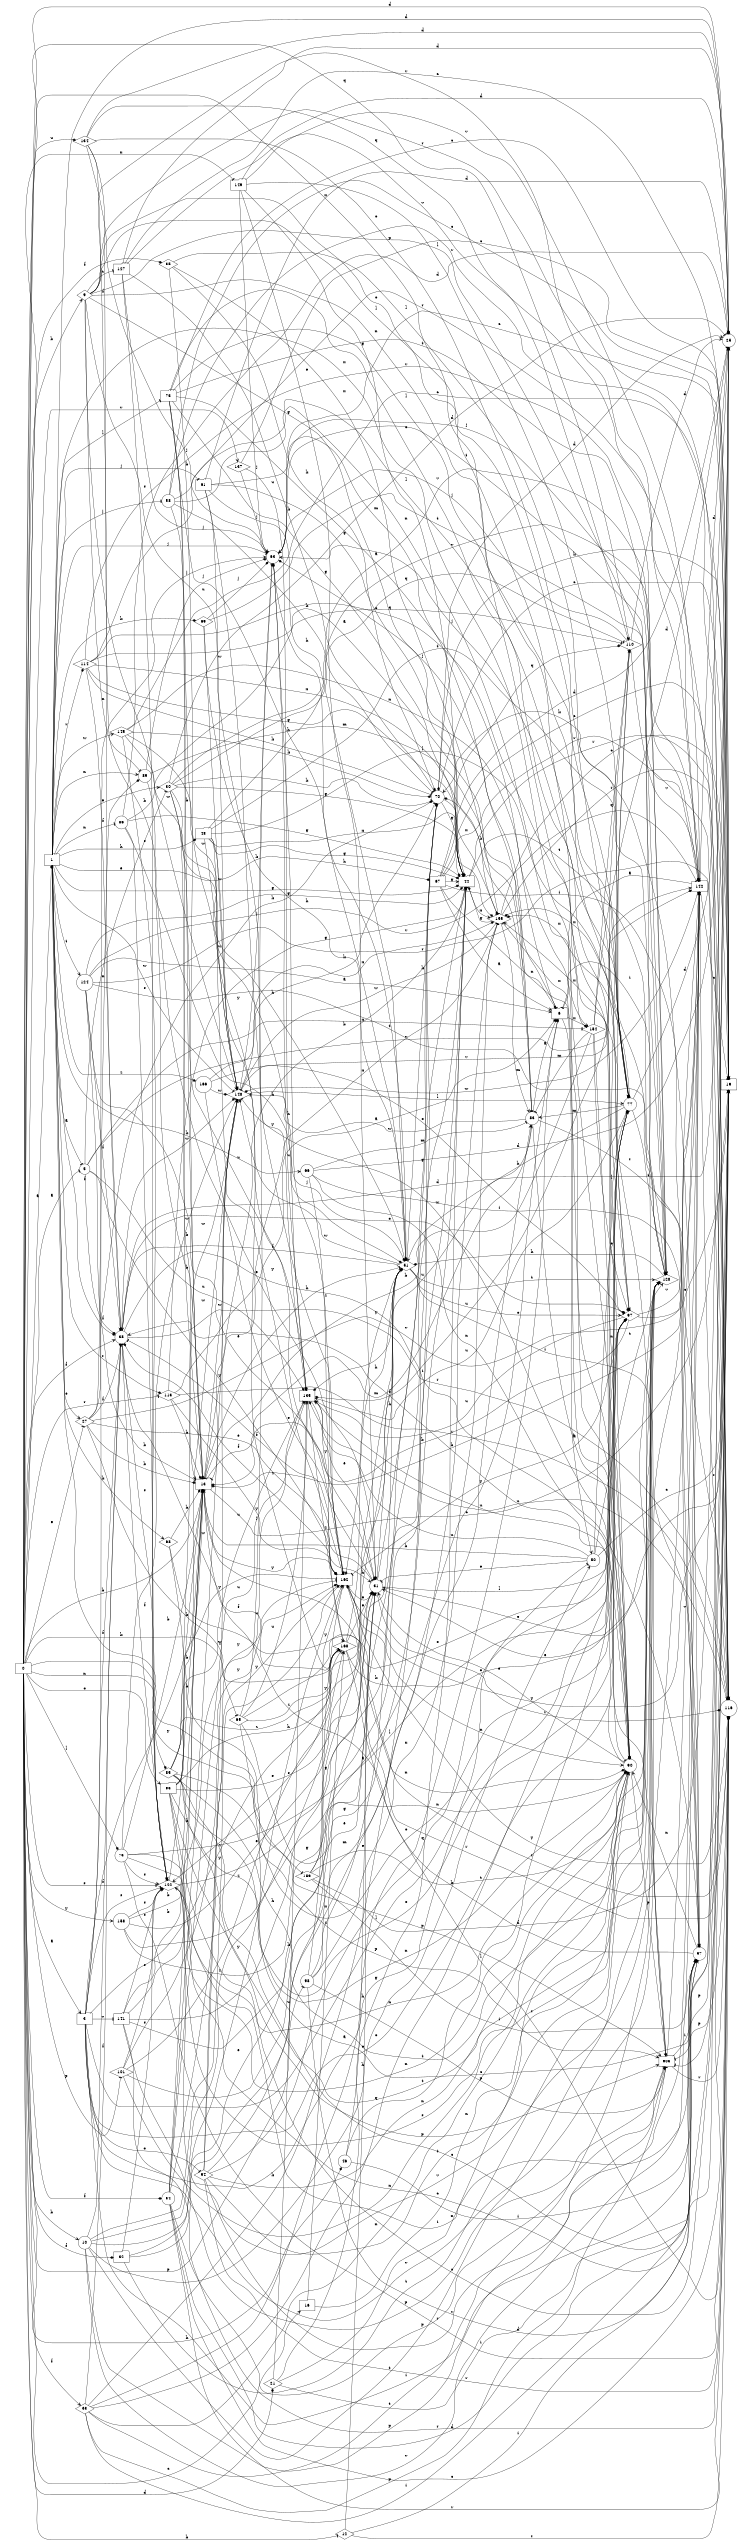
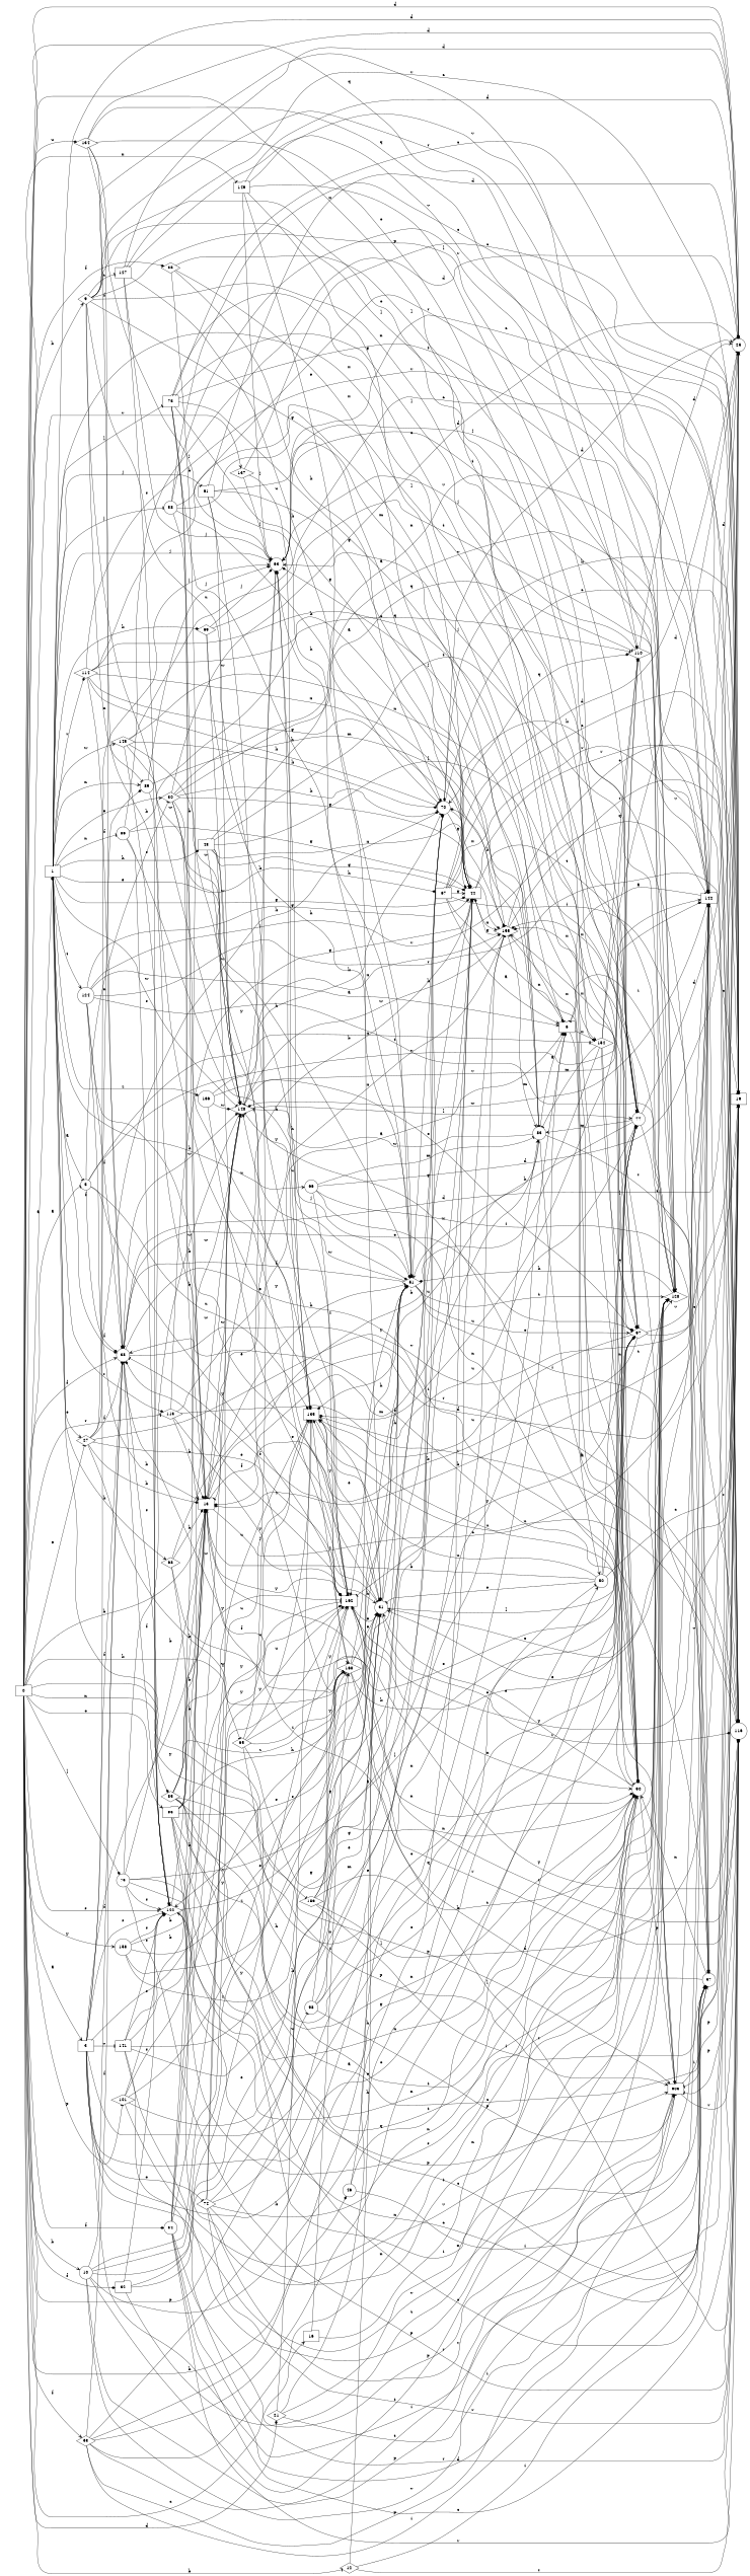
  strict digraph {
    rankdir=LR
    node [shape=diamond]
    edge [arrowhead=diamond]
    0 [shape=folder]
    1 [shape=folder]
    3 [shape=folder]
    5 [shape=circle]
    9
    10 [shape=circle]
    12
    13 [shape=folder]
    16 [shape=folder]
    21
    25 [shape=circle]
    27
    32 [shape=folder]
    33
    34 [shape=circle]
    35
    38 [shape=circle]
    46 [shape=circle]
    65
    73 [shape=circle]
    85
    93 [shape=folder]
    98 [shape=circle]
    101
    110
    113
    122
    134
    137
    149 [shape=folder]
    154
    158 [shape=circle]
    159
    30
    44 [shape=folder]
    48 [shape=folder]
    58 [shape=circle]
    61 [shape=folder]
    63 [shape=circle]
    66 [shape=circle]
    67 [shape=folder]
    68
    69
    75 [shape=folder]
    86 [shape=circle]
    89 [shape=circle]
    n47 [label=903 shape=folder]
    114
    124 [shape=circle]
    145
    148
    166 [shape=circle]
    50 [shape=circle]
    57 [shape=circle]
    77 [shape=circle]
-   94
+   94 [label=74]
    97
    141 [shape=folder]
    142 [shape=folder]
    162 [shape=folder]
    168
    135 [shape=folder]
    90 [shape=circle]
    116 [shape=circle]
    127 [shape=folder]
    31 [shape=circle]
    128
    19 [shape=folder]
    51
    83 [shape=circle]
    155
    70 [shape=circle]
    6 [shape=folder]
    0 -> 1 [label=a]
    0 -> 3 [arrowhead=vee label=a]
    0 -> 5 [arrowhead=tee label=a]
    0 -> 9 [arrowhead=vee label=b]
    0 -> 10 [arrowhead=vee label=b]
    0 -> 12 [arrowhead=tee label=b]
    0 -> 13 [label=b]
    0 -> 16 [arrowhead=vee label=c]
    0 -> 21 [label=d]
    0 -> 25 [arrowhead=vee label=d]
    0 -> 27 [arrowhead=tee label=e]
    0 -> 32 [label=f]
    0 -> 33 [arrowhead=vee label=f]
    0 -> 34 [label=f]
    0 -> 35 [label=f]
    0 -> 38 [arrowhead=vee label=f]
    0 -> 46 [label=h]
    0 -> 65 [arrowhead=tee label=k]
    0 -> 73 [label=l]
    0 -> 85 [label=n]
    0 -> 93 [arrowhead=vee label=o]
    0 -> 98 [arrowhead=tee label=p]
    0 -> 101 [arrowhead=tee label=p]
    0 -> 110 [arrowhead=vee label=q]
    0 -> 113 [arrowhead=tee label=r]
    0 -> 122 [arrowhead=tee label=s]
    0 -> 134 [label=u]
    0 -> 137 [arrowhead=vee label=v]
    0 -> 149 [arrowhead=tee label=x]
    0 -> 154 [label=x]
    0 -> 158 [arrowhead=vee label=y]
    0 -> 159 [arrowhead=tee label=y]
    1 -> 5 [arrowhead=tee label=a]
    1 -> 25 [label=d]
    1 -> 27 [arrowhead=vee label=e]
    1 -> 38 [label=f]
    1 -> 113 [label=r]
    1 -> 154 [arrowhead=vee label=x]
    1 -> 30 [arrowhead=vee label=e]
    1 -> 44 [label=g]
    1 -> 48 [label=h]
    1 -> 58 [arrowhead=tee label=j]
    1 -> 61 [arrowhead=tee label=j]
    1 -> 63 [arrowhead=tee label=j]
    1 -> 66 [arrowhead=vee label=k]
    1 -> 67 [label=k]
    1 -> 68 [arrowhead=vee label=k]
    1 -> 69 [label=k]
    1 -> 75 [arrowhead=tee label=l]
    1 -> 86 [arrowhead=tee label=n]
    1 -> 89 [arrowhead=vee label=n]
    1 -> n47 [arrowhead=vee label=p]
    1 -> 114 [label=r]
    1 -> 124 [arrowhead=vee label=t]
    1 -> 145 [arrowhead=vee label=w]
    1 -> 148 [arrowhead=tee label=w]
    1 -> 166 [label=z]
    3 -> 38 [arrowhead=tee label=f]
    3 -> 122 [arrowhead=tee label=s]
    3 -> 89 [label=n]
    3 -> 50 [arrowhead=tee label=h]
    3 -> 57 [arrowhead=vee label=i]
    3 -> 77 [arrowhead=tee label=l]
    3 -> 94 [arrowhead=tee label=o]
    3 -> 97 [label=o]
    3 -> 141 [arrowhead=tee label=v]
    3 -> 142 [arrowhead=vee label=v]
    3 -> 162 [arrowhead=tee label=y]
    3 -> 168 [arrowhead=tee label=z]
    5 -> 38 [label=f]
    5 -> 154 [arrowhead=tee label=x]
    5 -> 30 [arrowhead=tee label=e]
    5 -> 142 [arrowhead=vee label=v]
    5 -> 162 [label=y]
    5 -> 135 [label=u]
    9 -> 44 [arrowhead=vee label=g]
    9 -> 89 [arrowhead=tee label=n]
    9 -> n47 [label=p]
    9 -> 148 [arrowhead=vee label=w]
    9 -> 77 [arrowhead=tee label=l]
    9 -> 97 [arrowhead=vee label=o]
    9 -> 142 [label=v]
    9 -> 135 [label=u]
    9 -> 90 [arrowhead=tee label=n]
    9 -> 116 [label=r]
    9 -> 127 [arrowhead=tee label=t]
    10 -> 38 [label=f]
    10 -> n47 [arrowhead=tee label=p]
    10 -> 50 [arrowhead=vee label=h]
    10 -> 142 [label=v]
    10 -> 162 [label=y]
    10 -> 168 [arrowhead=vee label=z]
    10 -> 31 [label=e]
    10 -> 128 [arrowhead=vee label=t]
    12 -> 57 [arrowhead=tee label=i]
    12 -> 116 [label=r]
    12 -> 31 [arrowhead=tee label=e]
    13 -> 148 [arrowhead=vee label=w]
    13 -> 162 [label=y]
    13 -> 116 [label=r]
    13 -> 19 [arrowhead=vee label=c]
    13 -> 51 [arrowhead=tee label=h]
    13 -> 83 [arrowhead=vee label=m]
    13 -> 155 [arrowhead=tee label=x]
    16 -> 168 [arrowhead=vee label=z]
    16 -> 90 [arrowhead=tee label=n]
    21 -> 44 [arrowhead=tee label=g]
    21 -> 57 [arrowhead=vee label=i]
    21 -> 135 [arrowhead=tee label=u]
    21 -> 90 [arrowhead=vee label=n]
    27 -> 13 [label=b]
    27 -> 38 [arrowhead=tee label=f]
    27 -> 63 [arrowhead=vee label=j]
    27 -> 142 [arrowhead=tee label=v]
    27 -> 168 [arrowhead=tee label=z]
    27 -> 31 [arrowhead=vee label=e]
    27 -> 70 [label=k]
    32 -> 122 [arrowhead=vee label=s]
    32 -> 162 [arrowhead=vee label=y]
    32 -> 128 [arrowhead=vee label=t]
    32 -> 155 [arrowhead=tee label=x]
    33 -> 38 [arrowhead=tee label=f]
    33 -> 110 [label=q]
    33 -> n47 [arrowhead=tee label=p]
    33 -> 57 [arrowhead=vee label=i]
    33 -> 90 [arrowhead=vee label=n]
    33 -> 128 [label=t]
    33 -> 70 [arrowhead=tee label=k]
    33 -> 6 [label=a]
    34 -> 13 [arrowhead=vee label=b]
    34 -> 25 [arrowhead=vee label=d]
    34 -> n47 [label=p]
    34 -> 148 [arrowhead=vee label=w]
    34 -> 162 [arrowhead=tee label=y]
    34 -> 135 [arrowhead=vee label=u]
    34 -> 116 [arrowhead=tee label=r]
    34 -> 19 [arrowhead=vee label=c]
    35 -> 13 [arrowhead=tee label=b]
    35 -> 77 [label=l]
    35 -> 155 [arrowhead=tee label=x]
    35 -> 70 [label=k]
    38 -> 25 [arrowhead=vee label=d]
    38 -> 122 [arrowhead=vee label=s]
    38 -> 148 [label=w]
    38 -> 57 [label=i]
    38 -> 97 [label=o]
    38 -> 116 [label=r]
    46 -> 57 [label=i]
    46 -> 77 [label=l]
    46 -> 31 [label=e]
    65 -> 63 [arrowhead=tee label=j]
    65 -> 97 [arrowhead=vee label=o]
    65 -> 168 [arrowhead=tee label=z]
    65 -> 135 [label=u]
    65 -> 90 [arrowhead=tee label=n]
    65 -> 19 [label=c]
    73 -> 13 [arrowhead=vee label=b]
    73 -> 122 [arrowhead=vee label=s]
    73 -> 148 [arrowhead=tee label=w]
    73 -> 77 [arrowhead=tee label=l]
    73 -> 90 [label=n]
    73 -> 116 [label=r]
    73 -> 19 [label=c]
    85 -> 13 [arrowhead=tee label=b]
    85 -> n47 [arrowhead=vee label=p]
    85 -> 148 [arrowhead=tee label=w]
    85 -> 97 [label=o]
    85 -> 168 [arrowhead=vee label=z]
    85 -> 90 [arrowhead=tee label=n]
    85 -> 128 [arrowhead=tee label=t]
    85 -> 19 [label=c]
    93 -> 13 [arrowhead=vee label=b]
    93 -> 148 [label=w]
    93 -> 57 [arrowhead=vee label=i]
    93 -> 97 [label=o]
    93 -> 135 [arrowhead=tee label=u]
    93 -> 31 [arrowhead=vee label=e]
    93 -> 128 [arrowhead=vee label=t]
    93 -> 19 [arrowhead=vee label=c]
    93 -> 51 [arrowhead=tee label=h]
-   98 -> 25 [arrowhead=vee label=d]
+   68 -> 25 [arrowhead=vee label=d]
    98 -> n47 [arrowhead=tee label=p]
    98 -> 162 [arrowhead=vee label=y]
    98 -> 31 [arrowhead=vee label=e]
    98 -> 155 [arrowhead=tee label=x]
    98 -> 70 [arrowhead=vee label=k]
    101 -> 122 [arrowhead=tee label=s]
    101 -> 162 [label=y]
    101 -> 168 [arrowhead=vee label=z]
    101 -> 90 [arrowhead=tee label=n]
    101 -> 83 [arrowhead=vee label=m]
    110 -> 25 [arrowhead=vee label=d]
    110 -> 63 [arrowhead=vee label=j]
    110 -> 142 [label=v]
    110 -> 135 [label=u]
    113 -> 13 [label=b]
    113 -> 44 [arrowhead=vee label=g]
    113 -> 162 [label=y]
    113 -> 116 [arrowhead=vee label=r]
    113 -> 6 [label=a]
    122 -> 13 [label=b]
    122 -> 38 [arrowhead=tee label=f]
    122 -> 44 [arrowhead=tee label=g]
    122 -> 142 [arrowhead=vee label=v]
    122 -> 90 [label=n]
    134 -> 13 [arrowhead=vee label=b]
    134 -> 25 [label=d]
    134 -> 38 [arrowhead=tee label=f]
    134 -> 110 [label=q]
    134 -> 63 [arrowhead=vee label=j]
    134 -> 97 [arrowhead=tee label=o]
    137 -> 63 [arrowhead=vee label=j]
    137 -> 135 [arrowhead=vee label=u]
    137 -> 19 [arrowhead=tee label=c]
    149 -> 25 [label=d]
    149 -> 44 [arrowhead=vee label=g]
    149 -> 63 [arrowhead=tee label=j]
    149 -> 77 [arrowhead=vee label=l]
    149 -> 142 [arrowhead=tee label=v]
    149 -> 31 [label=e]
    154 -> 13 [arrowhead=tee label=b]
    154 -> 25 [arrowhead=tee label=d]
    154 -> 110 [arrowhead=tee label=q]
    154 -> 97 [label=o]
    154 -> 90 [label=n]
    154 -> 83 [arrowhead=tee label=m]
    158 -> 13 [arrowhead=vee label=b]
    158 -> 122 [arrowhead=vee label=s]
    158 -> 44 [arrowhead=tee label=g]
    158 -> 31 [arrowhead=vee label=e]
    158 -> 6 [arrowhead=vee label=a]
    159 -> 25 [arrowhead=tee label=d]
    159 -> 57 [label=i]
    159 -> 162 [arrowhead=tee label=y]
    159 -> 128 [arrowhead=vee label=t]
    159 -> 51 [arrowhead=vee label=h]
    30 -> 13 [arrowhead=vee label=b]
    30 -> 25 [arrowhead=tee label=d]
    30 -> 110 [arrowhead=tee label=q]
    30 -> 44 [label=g]
    30 -> 142 [label=v]
    30 -> 135 [label=u]
    30 -> 51 [label=h]
    30 -> 70 [arrowhead=tee label=k]
    44 -> 13 [arrowhead=tee label=b]
    44 -> 116 [label=r]
    44 -> 128 [label=t]
    44 -> 155 [arrowhead=vee label=x]
    48 -> 44 [label=g]
    48 -> 148 [label=w]
    48 -> 77 [arrowhead=tee label=l]
    48 -> 142 [label=v]
    48 -> 162 [arrowhead=tee label=y]
    48 -> 168 [arrowhead=tee label=z]
    48 -> 128 [arrowhead=tee label=t]
    48 -> 155 [label=x]
    58 -> 13 [arrowhead=tee label=b]
    58 -> 77 [label=l]
    58 -> 90 [label=n]
    58 -> 116 [arrowhead=vee label=r]
    58 -> 19 [arrowhead=vee label=c]
    58 -> 70 [arrowhead=tee label=k]
    61 -> 25 [label=d]
    61 -> 44 [arrowhead=tee label=g]
    61 -> 148 [label=w]
    61 -> 162 [label=y]
    61 -> 51 [label=h]
    61 -> 83 [arrowhead=tee label=m]
    63 -> 135 [label=u]
    63 -> 128 [arrowhead=vee label=t]
    63 -> 19 [label=c]
    63 -> 51 [arrowhead=tee label=h]
    66 -> 25 [label=d]
    66 -> 57 [arrowhead=tee label=i]
    66 -> 168 [arrowhead=vee label=z]
    66 -> 90 [arrowhead=tee label=n]
    66 -> 83 [arrowhead=tee label=m]
    67 -> 25 [arrowhead=tee label=d]
    67 -> 110 [label=q]
    67 -> 44 [arrowhead=vee label=g]
    67 -> 57 [label=i]
    67 -> 90 [arrowhead=vee label=n]
    67 -> 116 [arrowhead=vee label=r]
    67 -> 19 [label=c]
    67 -> 6 [arrowhead=vee label=a]
    68 -> 13 [label=b]
    68 -> n47 [arrowhead=vee label=p]
    68 -> 90 [label=n]
    69 -> 63 [label=j]
    69 -> 148 [label=w]
    69 -> 128 [arrowhead=vee label=t]
    69 -> 51 [label=h]
    75 -> 13 [label=b]
    75 -> 44 [label=g]
    75 -> 148 [arrowhead=vee label=w]
    75 -> 77 [arrowhead=vee label=l]
    75 -> 97 [label=o]
    75 -> 128 [arrowhead=vee label=t]
    75 -> 19 [label=c]
    75 -> 51 [arrowhead=tee label=h]
    75 -> 6 [arrowhead=tee label=a]
    86 -> 25 [arrowhead=tee label=d]
    86 -> 110 [arrowhead=tee label=q]
    86 -> 122 [label=s]
    86 -> 44 [arrowhead=tee label=g]
    86 -> 51 [label=h]
    89 -> 63 [label=j]
    89 -> 31 [arrowhead=vee label=e]
    89 -> 83 [arrowhead=tee label=m]
    n47 -> 57 [arrowhead=tee label=i]
    n47 -> 142 [arrowhead=vee label=v]
    n47 -> 135 [arrowhead=vee label=u]
    n47 -> 116 [label=r]
    n47 -> 155 [arrowhead=vee label=x]
    114 -> 38 [label=f]
    114 -> 44 [arrowhead=vee label=g]
    114 -> 97 [arrowhead=tee label=o]
    114 -> 142 [arrowhead=vee label=v]
    114 -> 116 [label=r]
    114 -> 155 [arrowhead=tee label=x]
    114 -> 70 [arrowhead=tee label=k]
    114 -> 6 [label=a]
    124 -> 13 [arrowhead=tee label=b]
    124 -> 38 [arrowhead=vee label=f]
    124 -> 44 [label=g]
    124 -> 142 [arrowhead=tee label=v]
    124 -> 116 [arrowhead=tee label=r]
    124 -> 31 [arrowhead=tee label=e]
    124 -> 128 [arrowhead=vee label=t]
    124 -> 6 [arrowhead=vee label=a]
    145 -> 122 [arrowhead=vee label=s]
    145 -> 162 [label=y]
    145 -> 90 [label=n]
    145 -> 19 [arrowhead=vee label=c]
    145 -> 51 [arrowhead=vee label=h]
    145 -> 70 [label=k]
    148 -> 63 [label=j]
    148 -> 77 [arrowhead=vee label=l]
    148 -> 142 [label=v]
    148 -> 70 [arrowhead=tee label=k]
    166 -> 148 [label=w]
    166 -> 97 [label=o]
    166 -> 31 [arrowhead=tee label=e]
    166 -> 155 [label=x]
    50 -> 13 [arrowhead=tee label=b]
    50 -> 77 [label=l]
    50 -> 135 [arrowhead=vee label=u]
    50 -> 31 [arrowhead=tee label=e]
    50 -> 128 [arrowhead=vee label=t]
    50 -> 19 [label=c]
    57 -> 13 [arrowhead=vee label=b]
    57 -> 90 [arrowhead=vee label=n]
    57 -> 70 [arrowhead=vee label=k]
    77 -> 25 [arrowhead=vee label=d]
    77 -> 63 [arrowhead=vee label=j]
    77 -> 135 [arrowhead=vee label=u]
    77 -> 128 [label=t]
    77 -> 51 [arrowhead=vee label=h]
    77 -> 83 [arrowhead=vee label=m]
    77 -> 155 [label=x]
    94 -> 110 [arrowhead=vee label=q]
    94 -> 44 [label=g]
    94 -> 148 [arrowhead=vee label=w]
    94 -> 142 [arrowhead=tee label=v]
    94 -> 135 [arrowhead=vee label=u]
    94 -> 90 [arrowhead=vee label=n]
    94 -> 116 [arrowhead=tee label=r]
    94 -> 128 [label=t]
    97 -> 13 [label=b]
    97 -> 142 [label=v]
    97 -> 162 [arrowhead=tee label=y]
    97 -> 135 [arrowhead=vee label=u]
    97 -> 19 [arrowhead=tee label=c]
    141 -> 13 [arrowhead=tee label=b]
    141 -> 122 [label=s]
    141 -> n47 [arrowhead=vee label=p]
    141 -> 162 [arrowhead=tee label=y]
    141 -> 116 [label=r]
    141 -> 51 [arrowhead=vee label=h]
    141 -> 70 [arrowhead=tee label=k]
    142 -> 13 [label=b]
    142 -> 25 [label=d]
    142 -> 148 [label=w]
    142 -> 116 [arrowhead=tee label=r]
    142 -> 19 [arrowhead=tee label=c]
    142 -> 6 [arrowhead=tee label=a]
    162 -> 38 [label=f]
    162 -> 63 [label=j]
    162 -> 90 [arrowhead=vee label=n]
    162 -> 116 [arrowhead=tee label=r]
    162 -> 31 [arrowhead=tee label=e]
    168 -> 38 [arrowhead=tee label=f]
    168 -> 97 [label=o]
    168 -> 116 [arrowhead=tee label=r]
    168 -> 31 [label=e]
    168 -> 51 [label=h]
    135 -> 162 [arrowhead=vee label=y]
    135 -> 168 [arrowhead=tee label=z]
    135 -> 31 [label=e]
    90 -> 38 [arrowhead=vee label=f]
    90 -> n47 [arrowhead=vee label=p]
    90 -> 148 [arrowhead=tee label=w]
    90 -> 31 [arrowhead=vee label=e]
    90 -> 155 [arrowhead=tee label=x]
    116 -> n47 [arrowhead=tee label=p]
    116 -> 162 [arrowhead=vee label=y]
    116 -> 135 [label=u]
    127 -> 25 [arrowhead=tee label=d]
    127 -> 122 [arrowhead=tee label=s]
    127 -> 63 [arrowhead=tee label=j]
    127 -> 142 [arrowhead=vee label=v]
    127 -> 19 [label=c]
    127 -> 70 [arrowhead=tee label=k]
    31 -> 38 [arrowhead=tee label=f]
    31 -> 44 [arrowhead=vee label=g]
    31 -> 77 [arrowhead=vee label=l]
    31 -> 116 [label=r]
    31 -> 51 [arrowhead=tee label=h]
    128 -> 122 [arrowhead=vee label=s]
    128 -> 63 [arrowhead=vee label=j]
    128 -> 31 [arrowhead=vee label=e]
    128 -> 51 [label=h]
    128 -> 155 [label=x]
    19 -> n47 [arrowhead=tee label=p]
    19 -> 162 [label=y]
    19 -> 31 [arrowhead=vee label=e]
    19 -> 70 [label=k]
    51 -> 38 [arrowhead=vee label=f]
    51 -> 122 [arrowhead=vee label=s]
    51 -> 148 [label=w]
    51 -> 57 [arrowhead=vee label=i]
    51 -> 97 [arrowhead=vee label=o]
    51 -> 162 [label=y]
    51 -> 128 [arrowhead=vee label=t]
    51 -> 70 [label=k]
    83 -> 148 [arrowhead=tee label=w]
    83 -> 135 [label=u]
    83 -> 90 [arrowhead=tee label=n]
    83 -> 116 [label=r]
    83 -> 70 [label=k]
    83 -> 6 [label=a]
    155 -> 44 [label=g]
    155 -> 148 [arrowhead=tee label=w]
    155 -> 116 [arrowhead=tee label=r]
    155 -> 19 [arrowhead=vee label=c]
    155 -> 83 [arrowhead=vee label=m]
    70 -> 25 [arrowhead=vee label=d]
    70 -> 44 [label=g]
    70 -> 19 [arrowhead=tee label=c]
    70 -> 155 [label=x]
    6 -> 154 [arrowhead=tee label=x]
    6 -> 63 [label=j]
    6 -> 50 [arrowhead=vee label=h]
    6 -> 57 [arrowhead=vee label=i]
  }
